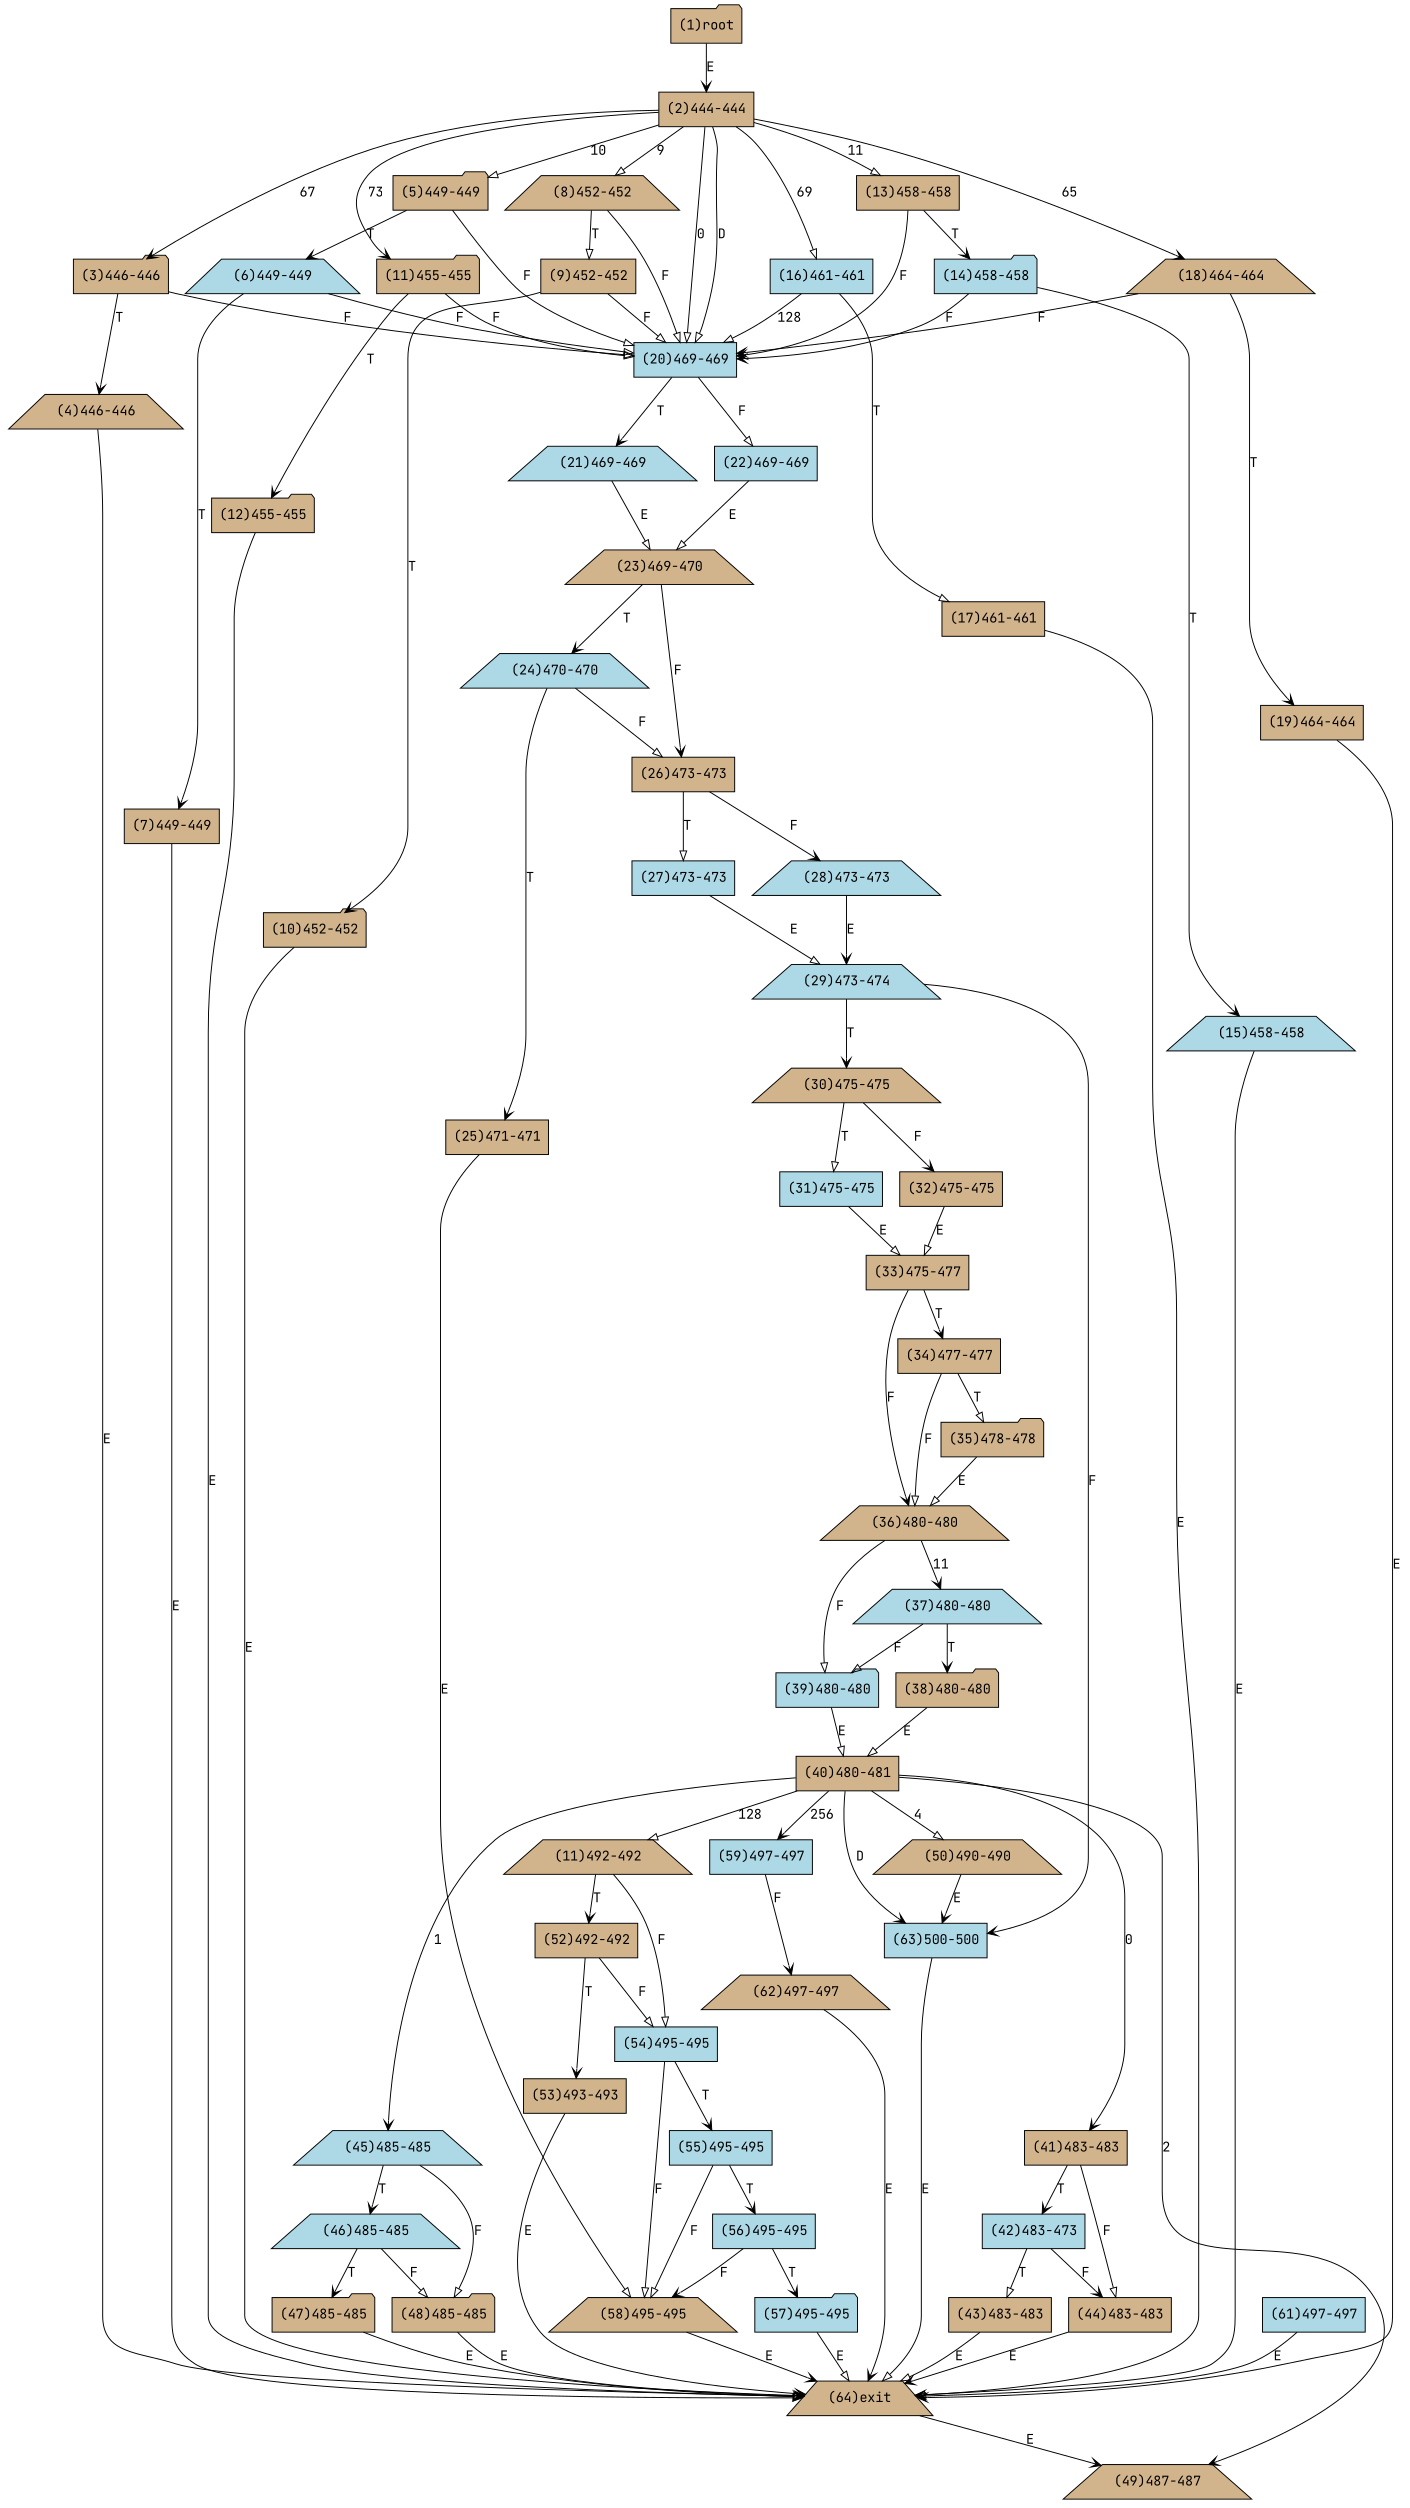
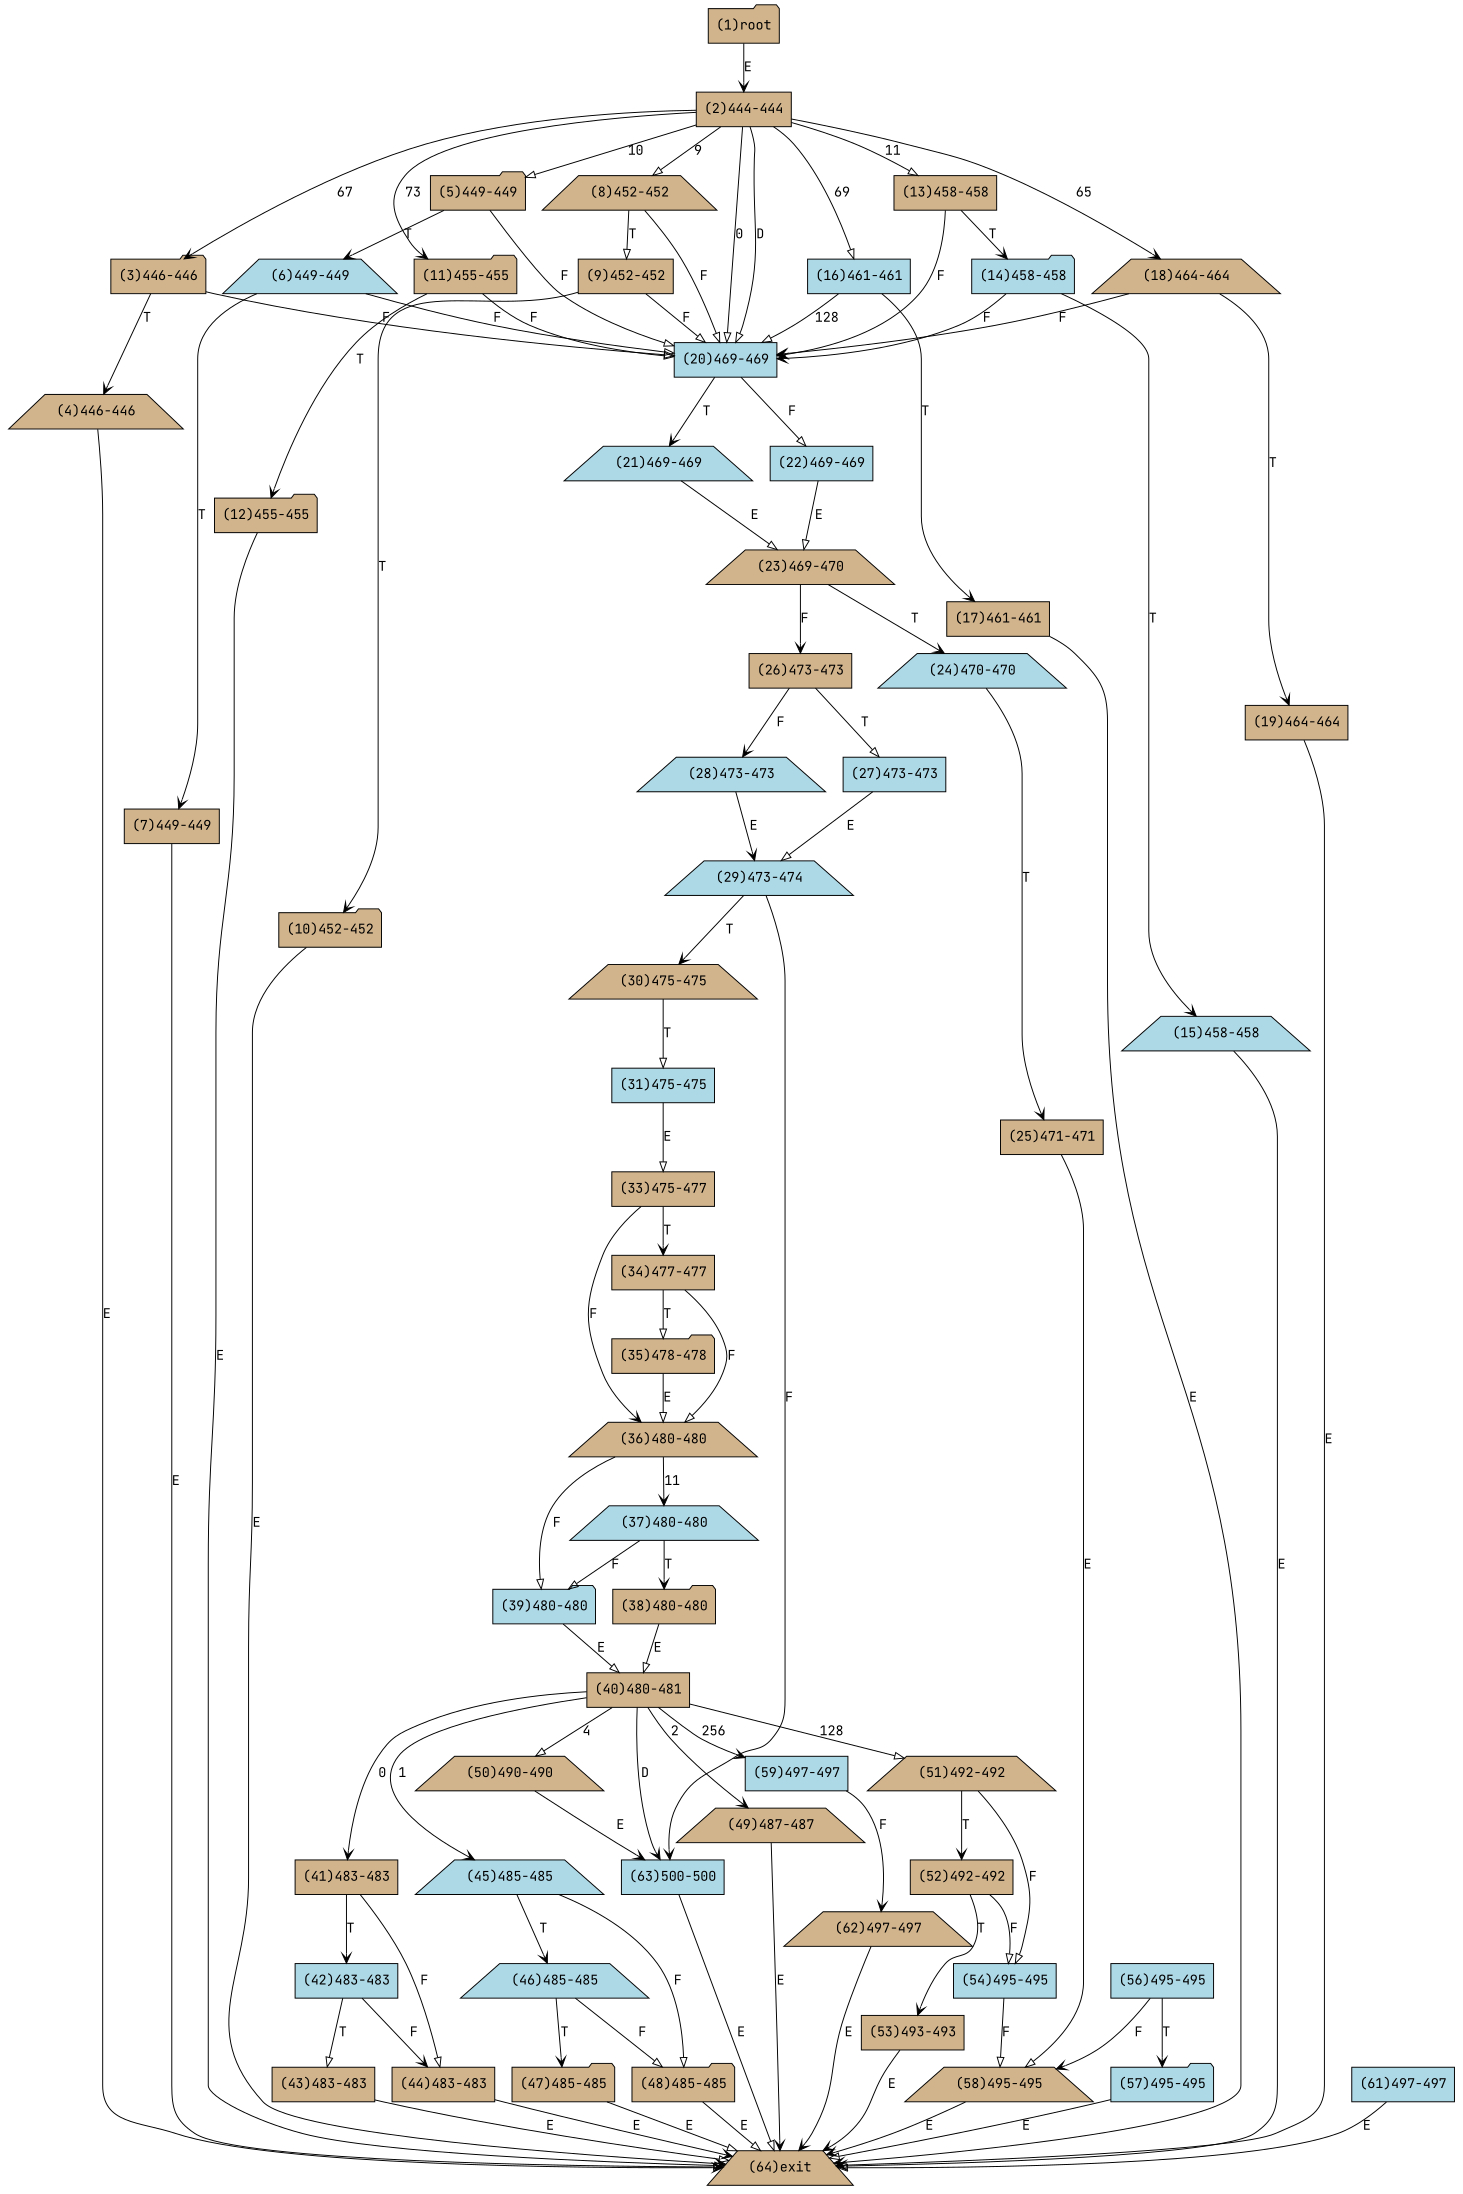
  digraph {
    fontname="JetBrains Mono"
    node [fillcolor=tan fontname="JetBrains Mono" shape=box style=filled]
    edge [arrowhead=vee fontname="JetBrains Mono"]
    n1 [label="(1)root" shape=folder]
    n2 [label="(2)444-444"]
    n3 [label="(3)446-446" shape=folder]
    n4 [label="(5)449-449" shape=folder]
    n5 [label="(8)452-452" shape=trapezium]
    n6 [label="(11)455-455" shape=folder]
    n7 [label="(13)458-458"]
    n8 [fillcolor=lightblue label="(16)461-461"]
    n9 [label="(18)464-464" shape=trapezium]
    n10 [fillcolor=lightblue label="(20)469-469"]
    n11 [label="(4)446-446" shape=trapezium]
    n12 [fillcolor=lightblue label="(6)449-449" shape=trapezium]
    n13 [label="(9)452-452"]
    n14 [label="(12)455-455" shape=folder]
    n15 [fillcolor=lightblue label="(14)458-458" shape=folder]
    n16 [label="(17)461-461"]
    n17 [label="(19)464-464"]
    n18 [fillcolor=lightblue label="(21)469-469" shape=trapezium]
    n19 [fillcolor=lightblue label="(22)469-469"]
    n20 [label="(64)exit" shape=trapezium]
    n21 [label="(7)449-449"]
    n22 [label="(10)452-452" shape=folder]
    n23 [fillcolor=lightblue label="(15)458-458" shape=trapezium]
    n24 [label="(23)469-470" shape=trapezium]
    n25 [fillcolor=lightblue label="(24)470-470" shape=trapezium]
    n26 [label="(26)473-473"]
    n27 [label="(25)471-471"]
    n28 [fillcolor=lightblue label="(27)473-473"]
    n29 [fillcolor=lightblue label="(28)473-473" shape=trapezium]
    n30 [label="(58)495-495" shape=trapezium]
    n31 [fillcolor=lightblue label="(29)473-474" shape=trapezium]
    n32 [label="(30)475-475" shape=trapezium]
    n33 [fillcolor=lightblue label="(63)500-500"]
    n34 [fillcolor=lightblue label="(31)475-475"]
-   n35 [label="(32)475-475"]
    n36 [label="(33)475-477"]
    n37 [label="(34)477-477"]
    n38 [label="(36)480-480" shape=trapezium]
    n39 [label="(35)478-478" shape=folder]
    n40 [fillcolor=lightblue label="(39)480-480" shape=folder]
    n41 [fillcolor=lightblue label="(37)480-480" shape=trapezium]
    n42 [label="(38)480-480" shape=folder]
    n43 [label="(40)480-481"]
    n44 [label="(41)483-483"]
    n45 [fillcolor=lightblue label="(45)485-485" shape=trapezium]
-   n46 [label="(11)492-492" shape=trapezium]
+   n46 [label="(51)492-492" shape=trapezium]
    n47 [label="(50)490-490" shape=trapezium]
    n48 [label="(49)487-487" shape=trapezium]
    n49 [fillcolor=lightblue label="(59)497-497"]
-   n50 [fillcolor=lightblue label="(42)483-473"]
+   n50 [fillcolor=lightblue label="(42)483-483"]
    n51 [label="(43)483-483"]
    n52 [label="(44)483-483"]
    n53 [fillcolor=lightblue label="(46)485-485" shape=trapezium]
    n54 [label="(48)485-485" shape=folder]
    n55 [fillcolor=lightblue label="(54)495-495"]
    n56 [label="(52)492-492"]
    n57 [label="(62)497-497" shape=trapezium]
    n58 [label="(47)485-485" shape=folder]
-   n59 [fillcolor=lightblue label="(55)495-495"]
    n60 [label="(53)493-493"]
    n61 [fillcolor=lightblue label="(56)495-495"]
    n62 [fillcolor=lightblue label="(57)495-495" shape=folder]
    n63 [fillcolor=lightblue label="(61)497-497"]
    n1 -> n2 [label=E]
    n2 -> n3 [label=67]
    n2 -> n4 [arrowhead=onormal label=10]
    n2 -> n5 [arrowhead=onormal label=9]
    n2 -> n6 [label=73]
    n2 -> n7 [arrowhead=onormal label=11]
    n2 -> n8 [arrowhead=onormal label=69]
    n2 -> n9 [label=65]
    n2 -> n10 [arrowhead=onormal label=0]
    n2 -> n10 [arrowhead=onormal label=D]
    n3 -> n10 [arrowhead=onormal label=F]
    n3 -> n11 [label=T]
    n4 -> n10 [arrowhead=onormal label=F]
    n4 -> n12 [label=T]
    n5 -> n10 [arrowhead=onormal label=F]
    n5 -> n13 [arrowhead=onormal label=T]
    n6 -> n10 [arrowhead=onormal label=F]
    n6 -> n14 [label=T]
    n7 -> n10 [label=F]
    n7 -> n15 [label=T]
    n8 -> n10 [arrowhead=onormal label=128]
-   n8 -> n16 [arrowhead=onormal label=T]
+   n8 -> n16 [label=T]
    n9 -> n10 [label=F]
    n9 -> n17 [label=T]
    n10 -> n18 [label=T]
    n10 -> n19 [arrowhead=onormal label=F]
    n11 -> n20 [label=E]
    n12 -> n10 [arrowhead=onormal label=F]
    n12 -> n21 [label=T]
    n13 -> n10 [arrowhead=onormal label=F]
    n13 -> n22 [label=T]
    n14 -> n20 [arrowhead=onormal label=E]
    n15 -> n10 [label=F]
    n15 -> n23 [label=T]
    n16 -> n20 [label=E]
    n17 -> n20 [label=E]
    n18 -> n24 [arrowhead=onormal label=E]
    n19 -> n24 [arrowhead=onormal label=E]
    n21 -> n20 [arrowhead=onormal label=E]
    n22 -> n20 [label=E]
    n23 -> n20 [arrowhead=onormal label=E]
    n24 -> n25 [label=T]
    n24 -> n26 [label=F]
-   n25 -> n26 [arrowhead=onormal label=F]
    n25 -> n27 [label=T]
    n26 -> n28 [arrowhead=onormal label=T]
    n26 -> n29 [label=F]
    n27 -> n30 [arrowhead=onormal label=E]
    n28 -> n31 [arrowhead=onormal label=E]
    n29 -> n31 [label=E]
    n30 -> n20 [label=E]
    n31 -> n32 [label=T]
    n31 -> n33 [label=F]
    n32 -> n34 [arrowhead=onormal label=T]
-   n32 -> n35 [label=F]
    n33 -> n20 [arrowhead=onormal label=E]
    n34 -> n36 [arrowhead=onormal label=E]
-   n35 -> n36 [arrowhead=onormal label=E]
    n36 -> n37 [label=T]
    n36 -> n38 [label=F]
    n37 -> n38 [arrowhead=onormal label=F]
    n37 -> n39 [arrowhead=onormal label=T]
    n38 -> n40 [arrowhead=onormal label=F]
    n38 -> n41 [label=11]
    n39 -> n38 [arrowhead=onormal label=E]
    n40 -> n43 [arrowhead=onormal label=E]
    n41 -> n40 [arrowhead=onormal label=F]
    n41 -> n42 [label=T]
    n42 -> n43 [arrowhead=onormal label=E]
    n43 -> n33 [label=D]
    n43 -> n44 [label=0]
    n43 -> n45 [label=1]
    n43 -> n46 [arrowhead=onormal label=128]
    n43 -> n47 [arrowhead=onormal label=4]
    n43 -> n48 [label=2]
    n43 -> n49 [label=256]
    n44 -> n50 [label=T]
    n44 -> n52 [arrowhead=onormal label=F]
    n45 -> n53 [label=T]
    n45 -> n54 [arrowhead=onormal label=F]
    n46 -> n55 [arrowhead=onormal label=F]
    n46 -> n56 [label=T]
    n47 -> n33 [label=E]
-   n20 -> n48 [label=E]
+   n48 -> n20 [label=E]
    n49 -> n57 [label=F]
    n50 -> n51 [arrowhead=onormal label=T]
    n50 -> n52 [label=F]
    n51 -> n20 [arrowhead=onormal label=E]
    n52 -> n20 [label=E]
    n53 -> n54 [arrowhead=onormal label=F]
    n53 -> n58 [label=T]
    n54 -> n20 [arrowhead=onormal label=E]
    n55 -> n30 [arrowhead=onormal label=F]
-   n55 -> n59 [label=T]
    n56 -> n55 [arrowhead=onormal label=F]
    n56 -> n60 [label=T]
    n57 -> n20 [label=E]
    n58 -> n20 [arrowhead=onormal label=E]
-   n59 -> n30 [arrowhead=onormal label=F]
-   n59 -> n61 [label=T]
    n60 -> n20 [label=E]
    n61 -> n30 [label=F]
    n61 -> n62 [label=T]
    n62 -> n20 [arrowhead=onormal label=E]
    n63 -> n20 [arrowhead=onormal label=E]
  }
